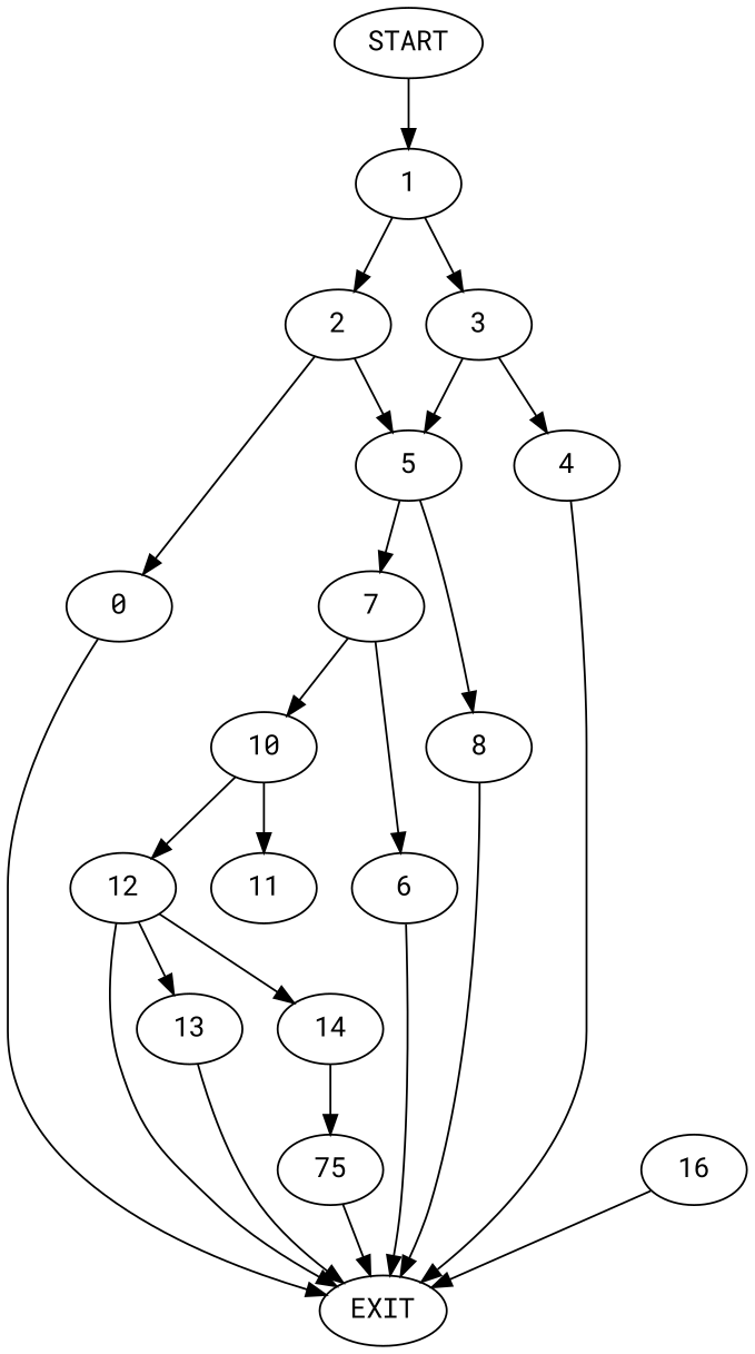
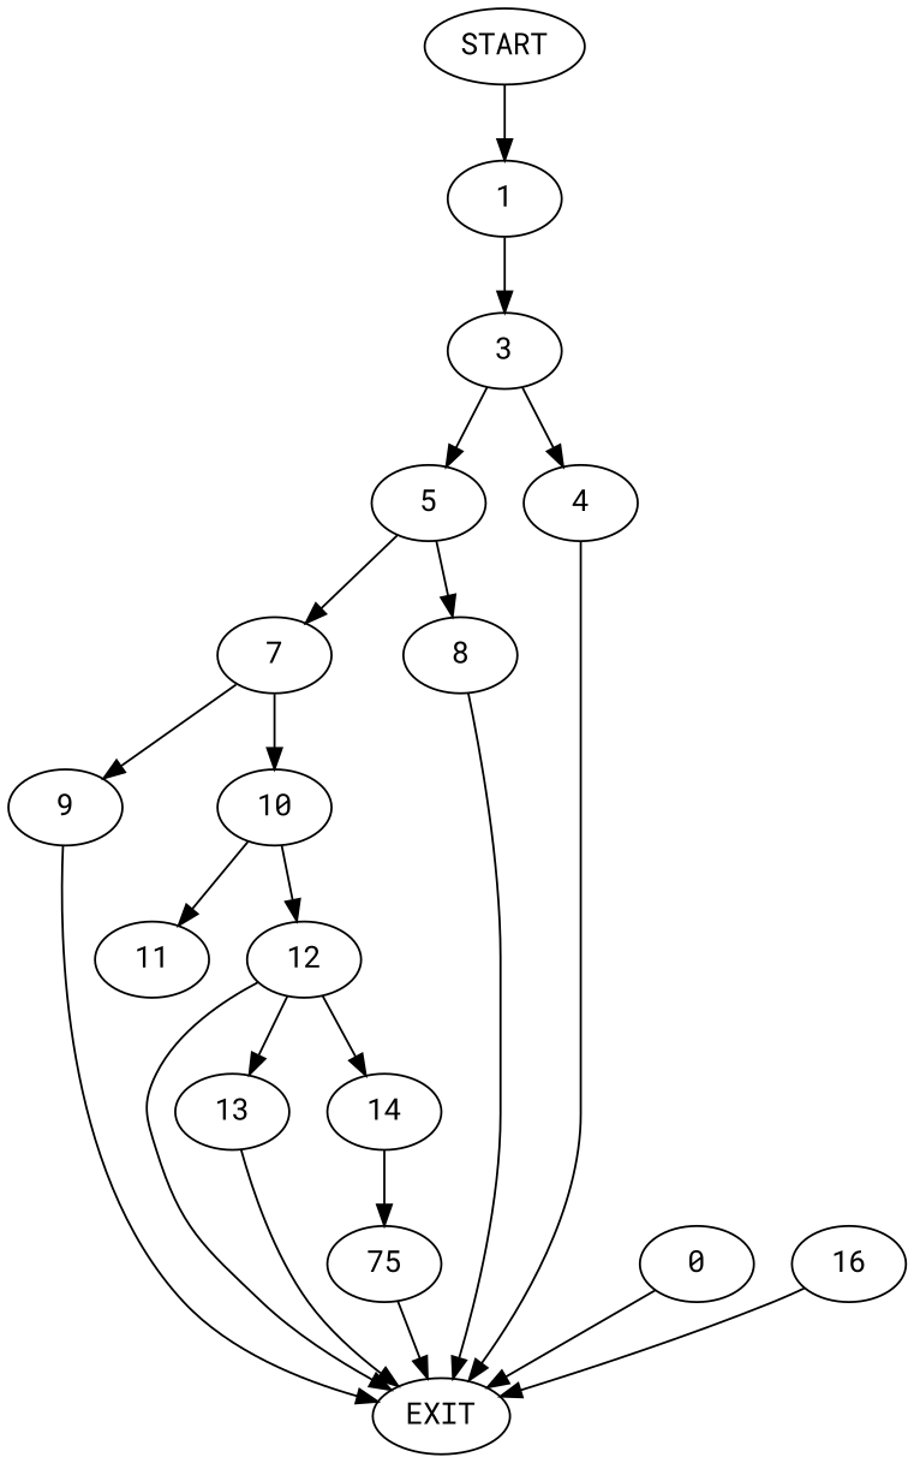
  digraph {
    fontname="Roboto Mono"
    node [fontname="Roboto Mono"]
    edge [fontname="Roboto Mono"]
    n1 [label=START]
    1
-   2
    3
    n5 [label=EXIT]
    5
    n7 [label=0]
    4
    7
    8
-   9 [label=6]
+   9
    10
    11
    12
    13
    14
    n17 [label=75]
    16
    n1 -> 1
-   1 -> 2
    1 -> 3
-   2 -> 5
-   2 -> n7
    3 -> 5
    3 -> 4
    5 -> 7
    5 -> 8
    n7 -> n5
    4 -> n5
    7 -> 9
    7 -> 10
    8 -> n5
    9 -> n5
    10 -> 11
    10 -> 12
    12 -> n5
    12 -> 13
    12 -> 14
    13 -> n5
    14 -> n17
    n17 -> n5
    16 -> n5
  }
